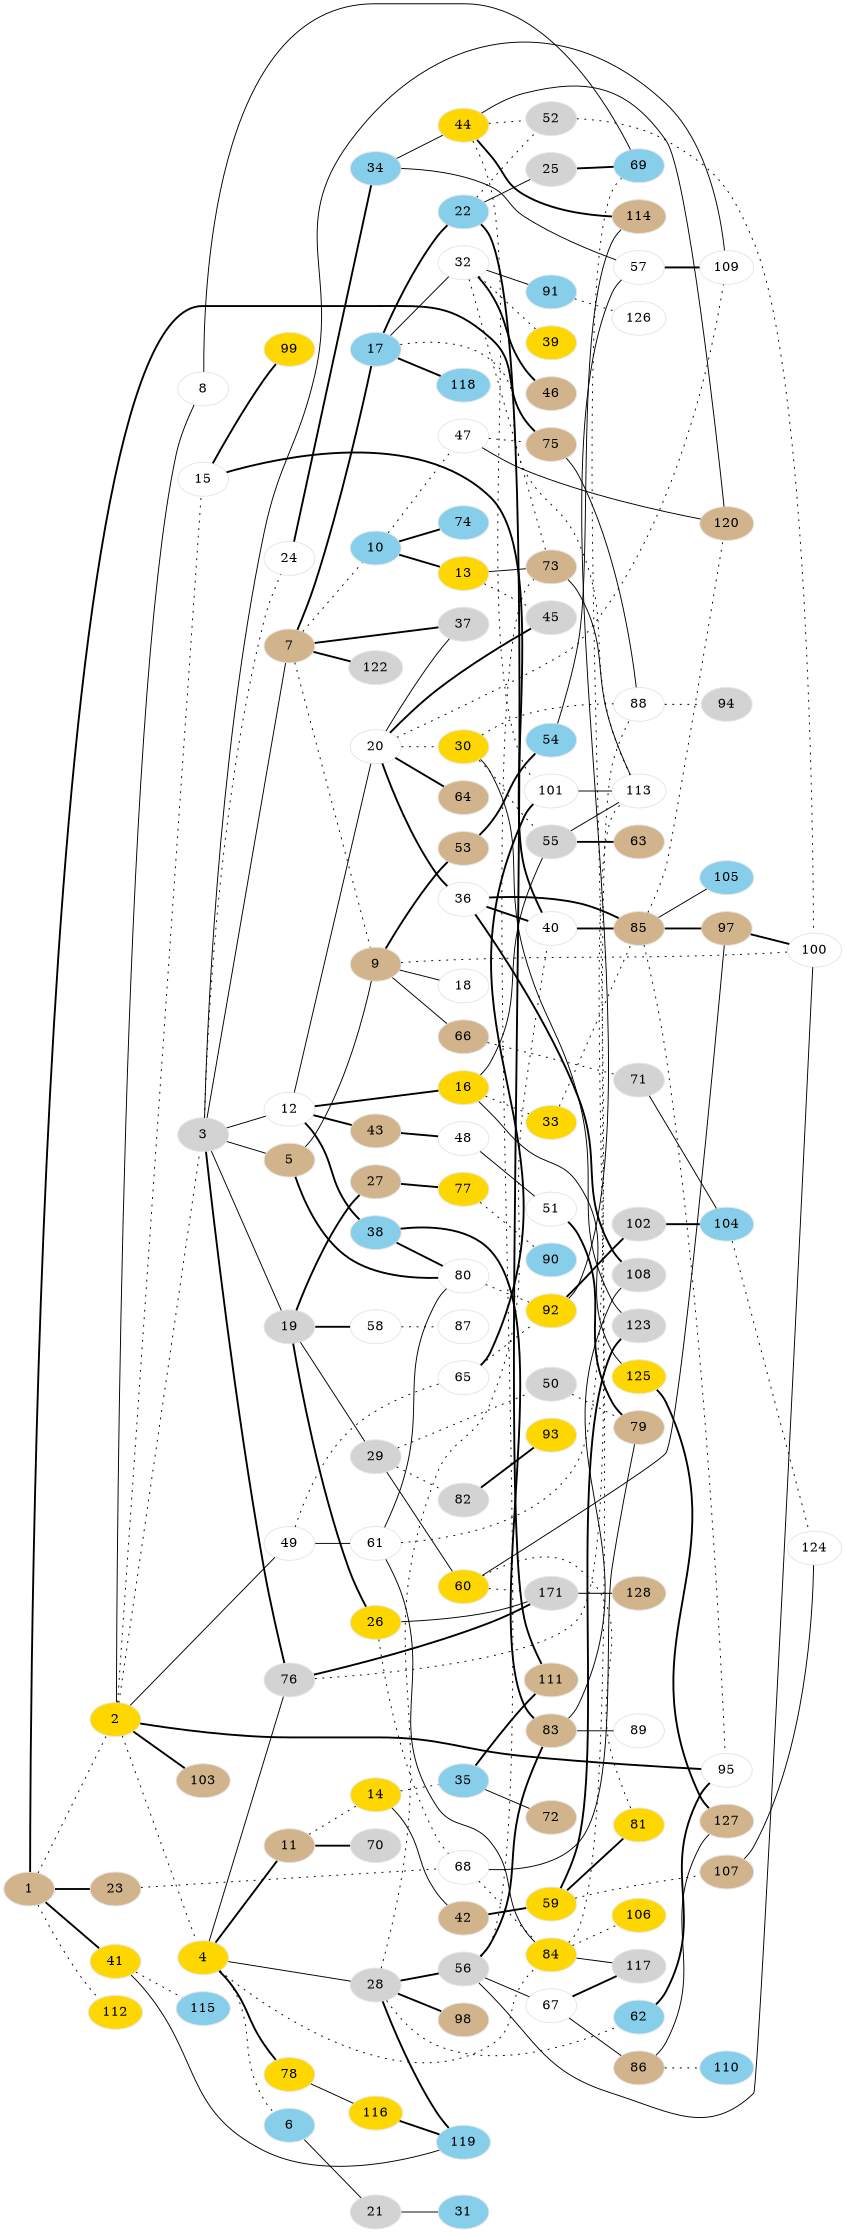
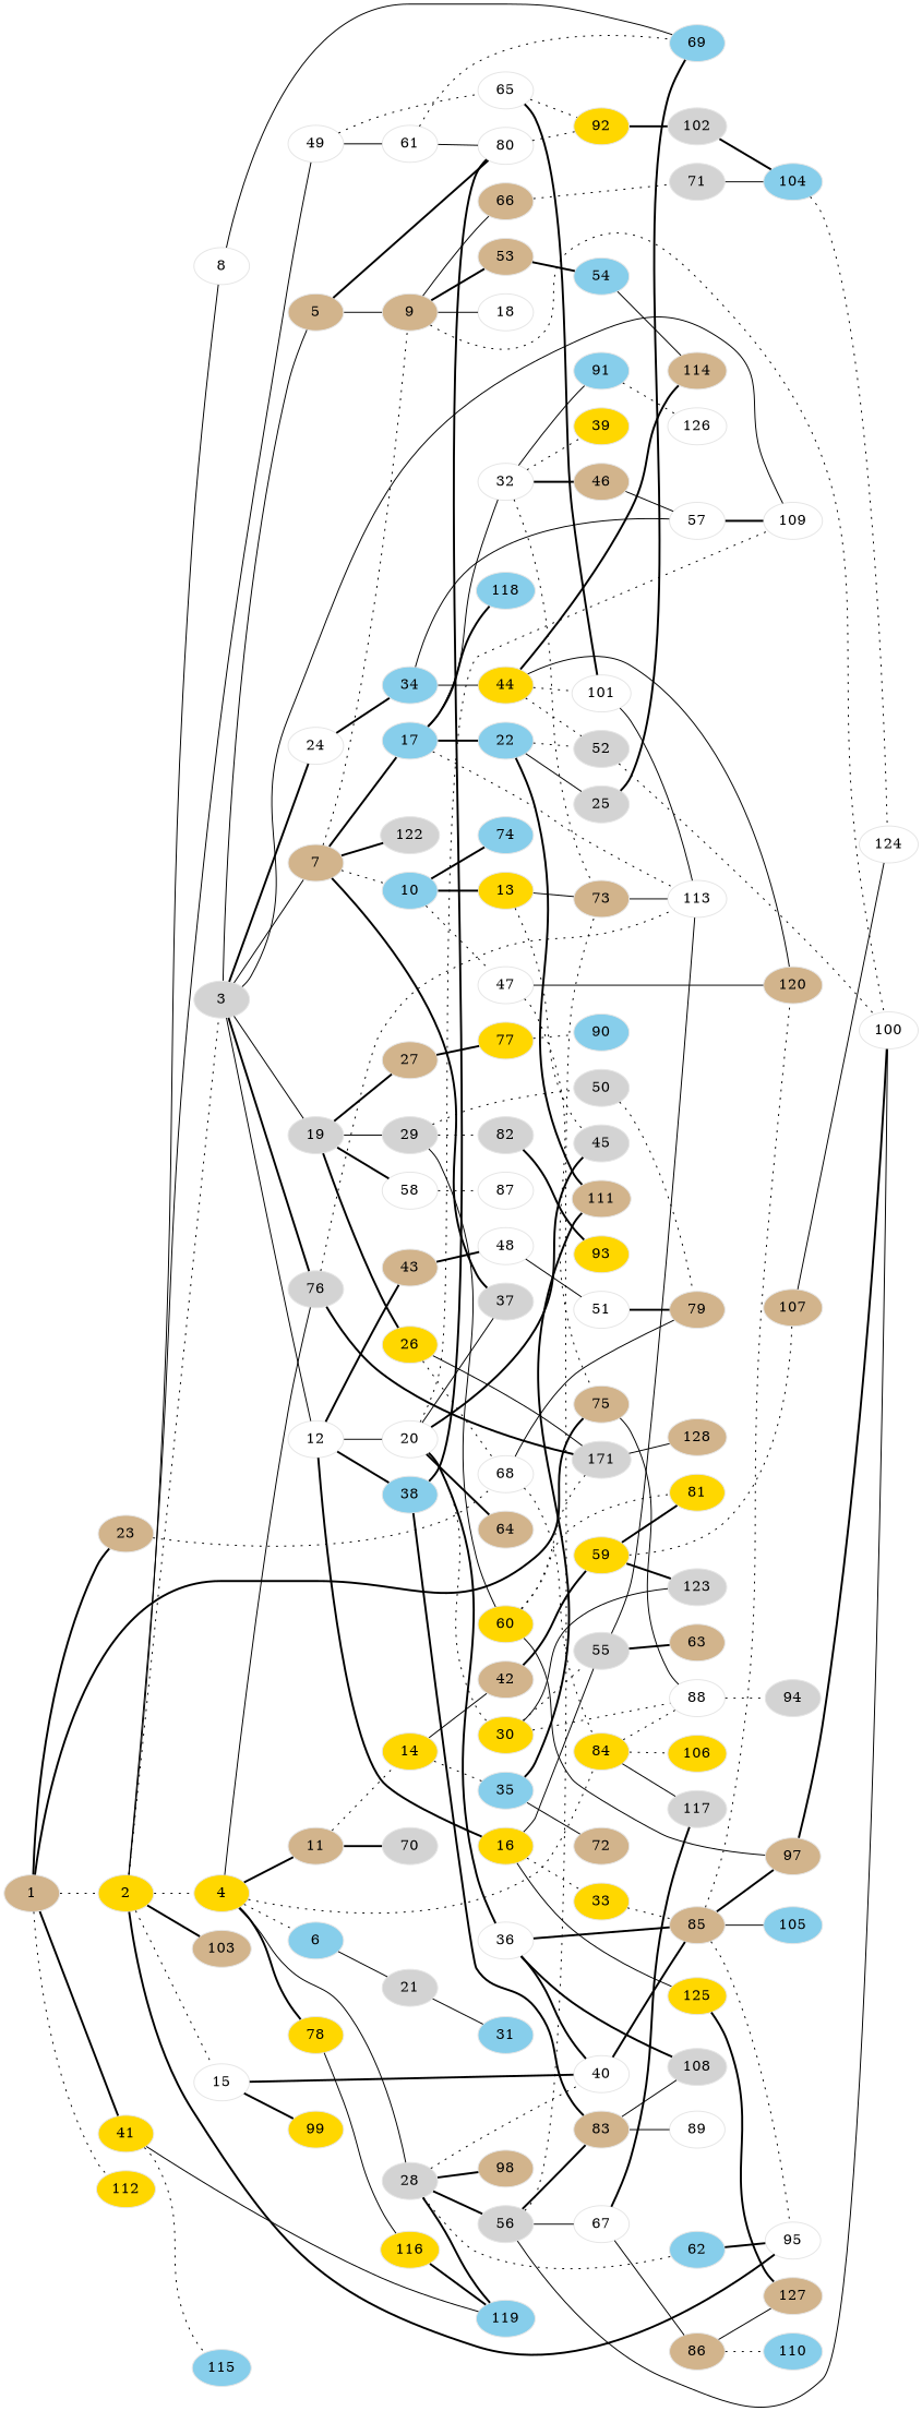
  graph {
    rankdir=LR
    node [color=gray90 fillcolor=tan style=filled]
    edge [style=bold]
    1
    2 [fillcolor=gold]
    23
    41 [fillcolor=gold]
    75
    112 [fillcolor=gold]
    3 [fillcolor=lightgrey]
    4 [fillcolor=gold]
    8 [fillcolor=white]
    15 [fillcolor=white]
    49 [fillcolor=white]
    95 [fillcolor=white]
    103
    68 [fillcolor=white]
    119 [fillcolor=skyblue]
    115 [fillcolor=skyblue]
    88 [fillcolor=white]
    5
    7
    12 [fillcolor=white]
    19 [fillcolor=lightgrey]
    24 [fillcolor=white]
    76 [fillcolor=lightgrey]
    109 [fillcolor=white]
    6 [fillcolor=skyblue]
    11
    28 [fillcolor=lightgrey]
    78 [fillcolor=gold]
    84 [fillcolor=gold]
    69 [fillcolor=skyblue]
    40 [fillcolor=white]
    99 [fillcolor=gold]
    61 [fillcolor=white]
    65 [fillcolor=white]
    9
    80 [fillcolor=white]
    10 [fillcolor=skyblue]
    17 [fillcolor=skyblue]
    37 [fillcolor=lightgrey]
    122 [fillcolor=lightgrey]
    16 [fillcolor=gold]
    20 [fillcolor=white]
    38 [fillcolor=skyblue]
    43
    26 [fillcolor=gold]
    27
    29 [fillcolor=lightgrey]
    58 [fillcolor=white]
    34 [fillcolor=skyblue]
    113 [fillcolor=white]
    n51 [fillcolor=lightgrey label=171]
    21 [fillcolor=lightgrey]
    14 [fillcolor=gold]
    70 [fillcolor=lightgrey]
    56 [fillcolor=lightgrey]
    62 [fillcolor=skyblue]
    98
    116 [fillcolor=gold]
    117 [fillcolor=lightgrey]
    106 [fillcolor=gold]
    18 [fillcolor=white]
    53
    66
    100 [fillcolor=white]
    92 [fillcolor=gold]
    31 [fillcolor=skyblue]
    13 [fillcolor=gold]
    47 [fillcolor=white]
    74 [fillcolor=skyblue]
    22 [fillcolor=skyblue]
    32 [fillcolor=white]
    118 [fillcolor=skyblue]
    54 [fillcolor=skyblue]
    71 [fillcolor=lightgrey]
    45 [fillcolor=lightgrey]
    73
    120
    35 [fillcolor=skyblue]
    42
    33 [fillcolor=gold]
    55 [fillcolor=lightgrey]
    125 [fillcolor=gold]
    30 [fillcolor=gold]
    36 [fillcolor=white]
    64
    83
    48 [fillcolor=white]
    111
    72
    59 [fillcolor=gold]
    85
    63
    127
    25 [fillcolor=lightgrey]
    52 [fillcolor=lightgrey]
    39 [fillcolor=gold]
    46
    91 [fillcolor=skyblue]
    77 [fillcolor=gold]
    50 [fillcolor=lightgrey]
    60 [fillcolor=gold]
    82 [fillcolor=lightgrey]
    87 [fillcolor=white]
    123 [fillcolor=lightgrey]
    108 [fillcolor=lightgrey]
    79
    44 [fillcolor=gold]
    57 [fillcolor=white]
    128
    90 [fillcolor=skyblue]
    67 [fillcolor=white]
    81 [fillcolor=gold]
    97
    93 [fillcolor=gold]
    94 [fillcolor=lightgrey]
    126 [fillcolor=white]
    105 [fillcolor=skyblue]
    101 [fillcolor=white]
    114
    89 [fillcolor=white]
    107
    51 [fillcolor=white]
    86
    124 [fillcolor=white]
    102 [fillcolor=lightgrey]
    104 [fillcolor=skyblue]
    110 [fillcolor=skyblue]
    1 -- 2 [style=dotted]
    1 -- 23
    1 -- 41
    1 -- 75
    1 -- 112 [style=dotted]
    2 -- 3 [style=dotted]
    2 -- 4 [style=dotted]
    2 -- 8 [style=solid]
    2 -- 15 [style=dotted]
    2 -- 49 [style=solid]
    2 -- 95
    2 -- 103
    23 -- 68 [style=dotted]
    41 -- 119 [style=solid]
    41 -- 115 [style=dotted]
    75 -- 88 [style=solid]
    3 -- 5 [style=solid]
    3 -- 7 [style=solid]
    3 -- 12 [style=solid]
    3 -- 19 [style=solid]
-   3 -- 24 [style=dotted]
+   3 -- 24
    3 -- 76
    3 -- 109 [style=solid]
    4 -- 76 [style=solid]
    4 -- 6 [style=dotted]
    4 -- 11
    4 -- 28 [style=solid]
    4 -- 78
    4 -- 84 [style=dotted]
    8 -- 69 [style=solid]
    15 -- 40
    15 -- 99
    49 -- 61 [style=solid]
    49 -- 65 [style=dotted]
    68 -- 84 [style=dotted]
    68 -- 79 [style=solid]
    88 -- 94 [style=dotted]
    5 -- 9 [style=solid]
    5 -- 80
    7 -- 9 [style=dotted]
    7 -- 10 [style=dotted]
    7 -- 17
    7 -- 37
    7 -- 122
    12 -- 16
    12 -- 20 [style=solid]
    12 -- 38
    12 -- 43
    19 -- 26
    19 -- 27
    19 -- 29 [style=solid]
    19 -- 58
    24 -- 34
    76 -- 113 [style=dotted]
    76 -- n51
    6 -- 21 [style=solid]
    11 -- 14 [style=dotted]
    11 -- 70
    28 -- 119
    28 -- 40 [style=dotted]
    28 -- 56
    28 -- 62 [style=dotted]
    28 -- 98
    78 -- 116 [style=solid]
    84 -- 88 [style=dotted]
    84 -- 117 [style=solid]
    84 -- 106 [style=dotted]
    40 -- 85
-   61 -- 84 [style=solid]
    61 -- 69 [style=dotted]
    61 -- 80 [style=solid]
    65 -- 92 [style=dotted]
    65 -- 101
    9 -- 18 [style=solid]
    9 -- 53
    9 -- 66 [style=solid]
    9 -- 100 [style=dotted]
    80 -- 92 [style=dotted]
    10 -- 13
    10 -- 47 [style=dotted]
    10 -- 74
    17 -- 113 [style=dotted]
    17 -- 22
    17 -- 32 [style=solid]
    17 -- 118
    16 -- 33 [style=dotted]
    16 -- 55 [style=solid]
    16 -- 125 [style=solid]
    20 -- 109 [style=dotted]
    20 -- 37 [style=solid]
    20 -- 45
    20 -- 30 [style=dotted]
    20 -- 36
    20 -- 64
    38 -- 80
    38 -- 83
    43 -- 48
    26 -- 68 [style=dotted]
    26 -- n51 [style=solid]
    27 -- 77
    29 -- 50 [style=dotted]
    29 -- 60 [style=solid]
    29 -- 82 [style=dotted]
    58 -- 87 [style=dotted]
    34 -- 44 [style=solid]
    34 -- 57 [style=solid]
    n51 -- 128 [style=solid]
    21 -- 31 [style=solid]
    14 -- 35 [style=dotted]
    14 -- 42 [style=solid]
    56 -- 100 [style=solid]
    56 -- 73 [style=dotted]
    56 -- 83
    56 -- 67 [style=solid]
    62 -- 95
    116 -- 119
    53 -- 54
    66 -- 71 [style=dotted]
    92 -- 102
    13 -- 45 [style=dotted]
    13 -- 73 [style=solid]
    47 -- 75 [style=dotted]
    47 -- 120 [style=solid]
    22 -- 111
    22 -- 25 [style=solid]
    22 -- 52 [style=dotted]
    32 -- 73 [style=dotted]
    32 -- 39 [style=dotted]
    32 -- 46
    32 -- 91 [style=solid]
    54 -- 114 [style=solid]
    71 -- 104 [style=solid]
    73 -- 113 [style=solid]
    35 -- 111
    35 -- 72 [style=solid]
    42 -- 59
    33 -- 85 [style=dotted]
    55 -- 113 [style=solid]
    55 -- 63
    125 -- 127
    30 -- 88 [style=dotted]
    30 -- 55 [style=dotted]
    30 -- 123 [style=solid]
    36 -- 40
    36 -- 85
    36 -- 108
    83 -- 108 [style=solid]
    83 -- 89 [style=solid]
    48 -- 51 [style=solid]
    59 -- 123
    59 -- 81
    59 -- 107 [style=dotted]
    85 -- 95 [style=dotted]
    85 -- 120 [style=dotted]
    85 -- 97
    85 -- 105 [style=solid]
    25 -- 69
    52 -- 100 [style=dotted]
-   92 -- 57 [style=solid]
+   46 -- 57 [style=solid]
    91 -- 126 [style=dotted]
    77 -- 90 [style=dotted]
    50 -- 79 [style=dotted]
    60 -- n51 [style=dotted]
    60 -- 81 [style=dotted]
    60 -- 97 [style=solid]
    82 -- 93
    44 -- 120 [style=solid]
    44 -- 52 [style=dotted]
    44 -- 101 [style=dotted]
    44 -- 114
    57 -- 109
    67 -- 117
    67 -- 86 [style=solid]
    97 -- 100
    101 -- 113 [style=solid]
    107 -- 124 [style=solid]
    51 -- 79
    86 -- 127 [style=solid]
    86 -- 110 [style=dotted]
    102 -- 104
    104 -- 124 [style=dotted]
  }
